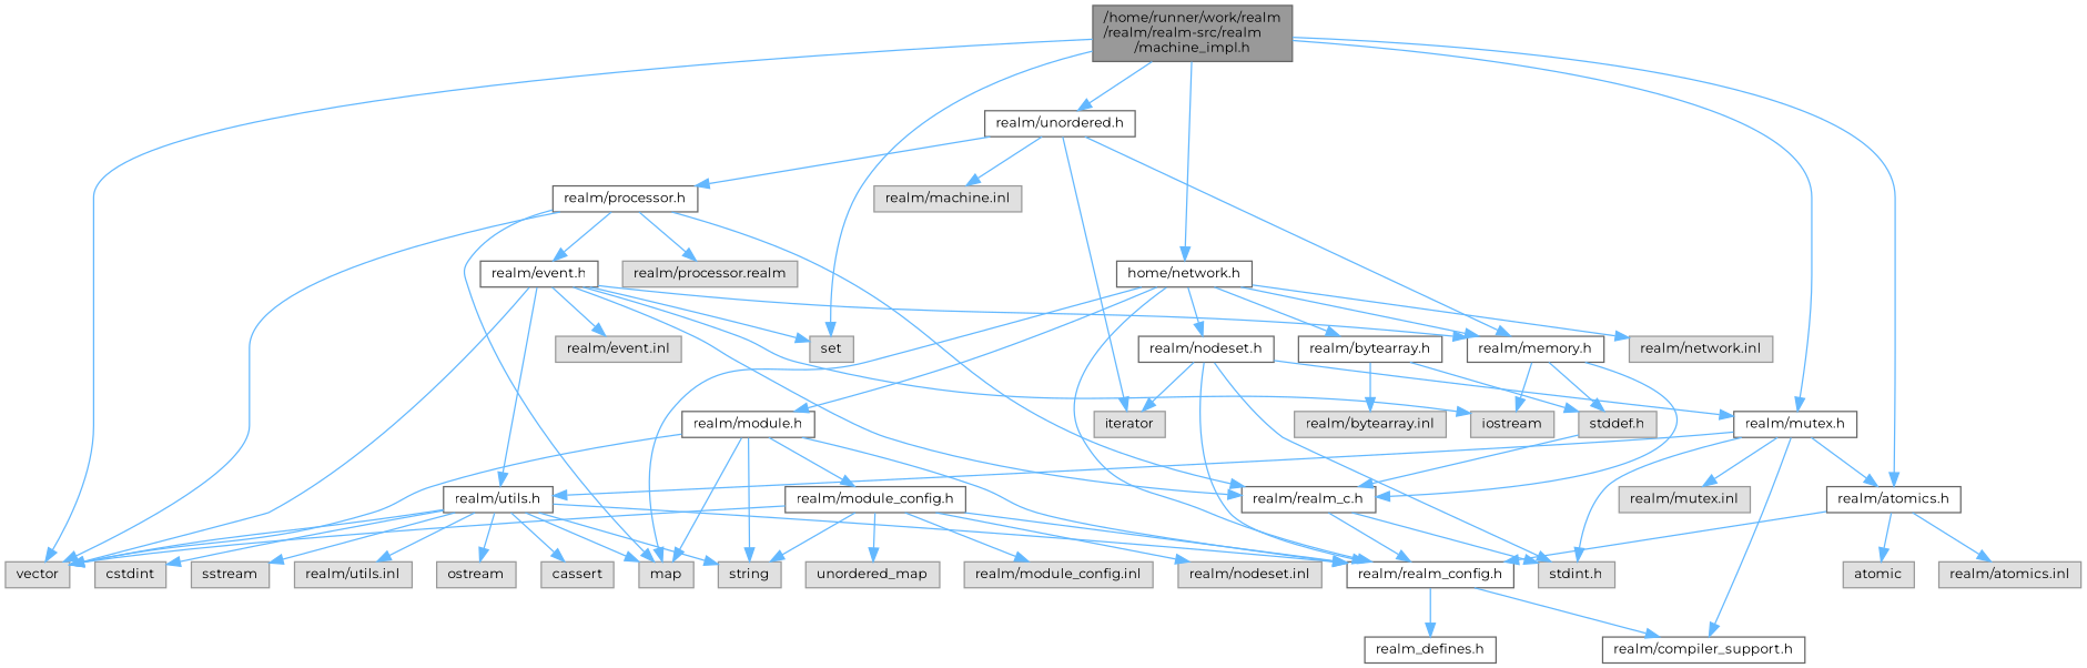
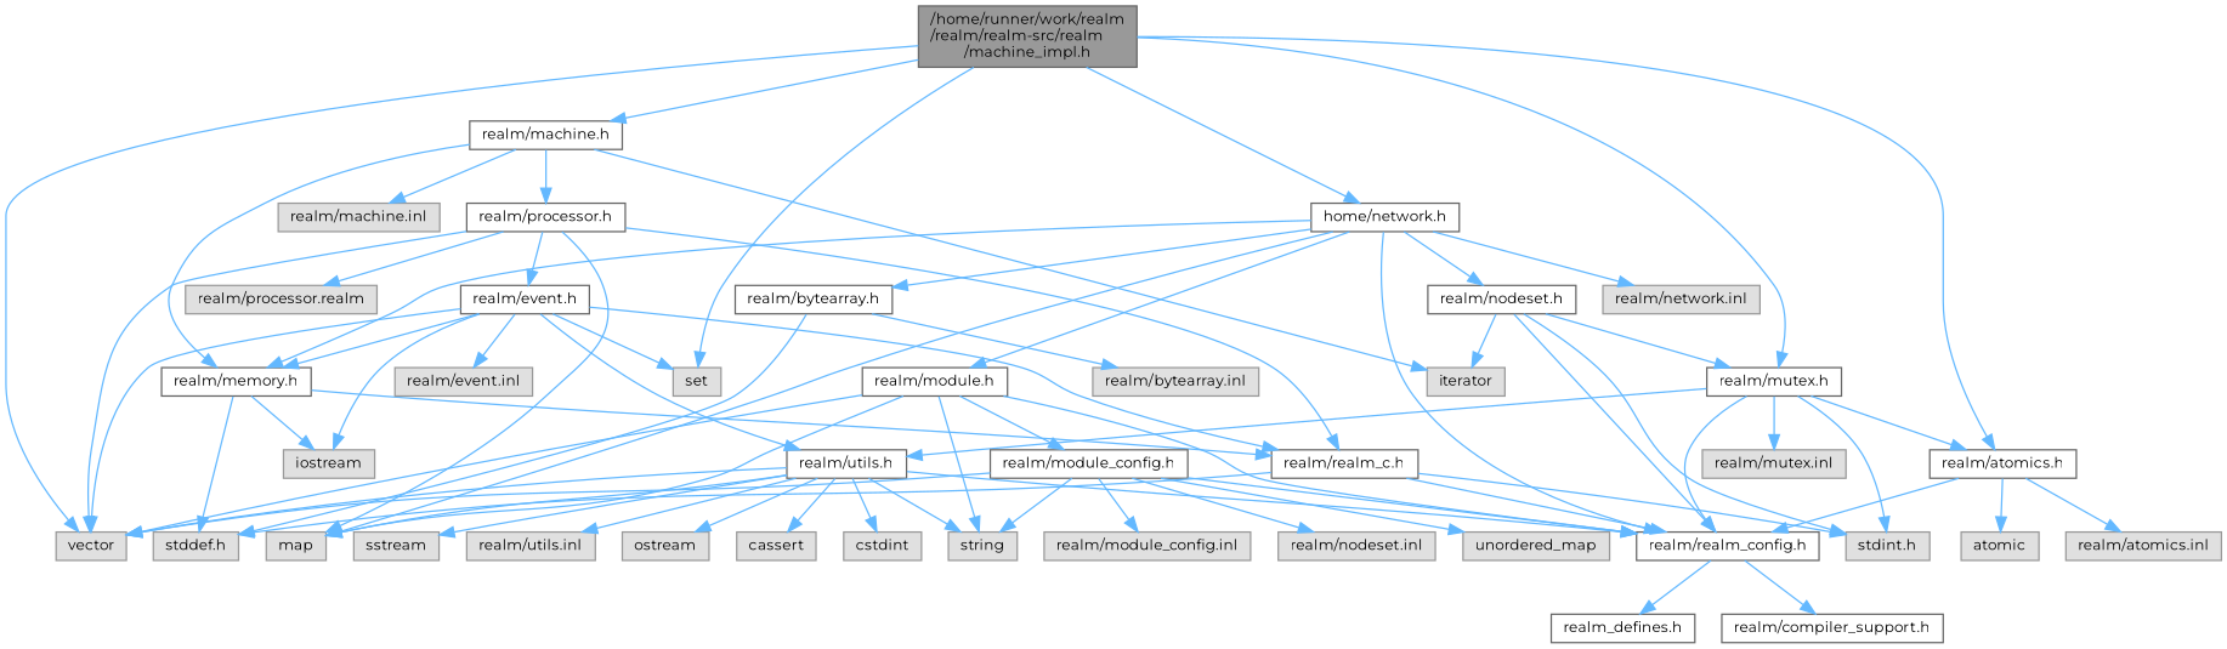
  digraph {
    fontname=Montserrat
    node [color=grey60 fillcolor="#E0E0E0" fontname=Montserrat fontsize=10 shape=box style=filled]
    edge [color=steelblue1 fontname=Montserrat fontsize=10 labelfontname=Helvetica labelfontsize=10 style=solid]
    n1 [color=gray40 fillcolor=grey60 fontcolor=black height=0.2 label="/home/runner/work/realm\l/realm/realm-src/realm\l/machine_impl.h" width=0.4]
-   n2 [color=grey40 fillcolor=white height=0.2 label="realm/unordered.h" width=0.4]
+   n2 [color=grey40 fillcolor=white height=0.2 label="realm/machine.h" width=0.4]
    n3 [height=0.2 label=vector width=0.4]
    n4 [height=0.2 label=set width=0.4]
    n5 [color=grey40 fillcolor=white height=0.2 label="home/network.h" width=0.4]
    n6 [color=grey40 fillcolor=white height=0.2 label="realm/mutex.h" width=0.4]
    n7 [color=grey40 fillcolor=white height=0.2 label="realm/atomics.h" width=0.4]
    n8 [color=grey40 fillcolor=white height=0.2 label="realm/processor.h" width=0.4]
    n9 [color=grey40 fillcolor=white height=0.2 label="realm/memory.h" width=0.4]
    n10 [height=0.2 label=iterator width=0.4]
    n11 [height=0.2 label="realm/machine.inl" width=0.4]
    n12 [height=0.2 label=map width=0.4]
    n13 [color=grey40 fillcolor=white height=0.2 label="realm/realm_config.h" width=0.4]
    n14 [color=grey40 fillcolor=white height=0.2 label="realm/module.h" width=0.4]
    n15 [color=grey40 fillcolor=white height=0.2 label="realm/nodeset.h" width=0.4]
    n16 [color=grey40 fillcolor=white height=0.2 label="realm/bytearray.h" width=0.4]
    n17 [height=0.2 label="realm/network.inl" width=0.4]
    n18 [height=0.2 label="stdint.h" width=0.4]
    n19 [color=grey40 fillcolor=white height=0.2 label="realm/utils.h" width=0.4]
    n20 [height=0.2 label="realm/mutex.inl" width=0.4]
    n21 [height=0.2 label=atomic width=0.4]
    n22 [height=0.2 label="realm/atomics.inl" width=0.4]
    n23 [color=grey40 fillcolor=white height=0.2 label="realm/realm_c.h" width=0.4]
    n24 [color=grey40 fillcolor=white height=0.2 label="realm/event.h" width=0.4]
    n25 [height=0.2 label="realm/processor.realm" width=0.4]
    n26 [height=0.2 label="stddef.h" width=0.4]
    n27 [height=0.2 label=iostream width=0.4]
    n28 [height=0.2 label="realm/event.inl" width=0.4]
    n29 [color=grey40 fillcolor=white height=0.2 label="realm_defines.h" width=0.4]
    n30 [color=grey40 fillcolor=white height=0.2 label="realm/compiler_support.h" width=0.4]
    n31 [height=0.2 label=string width=0.4]
    n32 [height=0.2 label=ostream width=0.4]
    n33 [height=0.2 label=cassert width=0.4]
    n34 [height=0.2 label=cstdint width=0.4]
    n35 [height=0.2 label=sstream width=0.4]
    n36 [height=0.2 label="realm/utils.inl" width=0.4]
    n37 [color=grey40 fillcolor=white height=0.2 label="realm/module_config.h" width=0.4]
    n38 [height=0.2 label="realm/bytearray.inl" width=0.4]
    n39 [height=0.2 label=unordered_map width=0.4]
    n40 [height=0.2 label="realm/module_config.inl" width=0.4]
    n41 [height=0.2 label="realm/nodeset.inl" width=0.4]
    n1 -> n2
    n1 -> n3
    n1 -> n4
    n1 -> n5
    n1 -> n6
    n1 -> n7
    n2 -> n8
    n2 -> n9
    n2 -> n10
    n2 -> n11
    n5 -> n9
    n5 -> n12
    n5 -> n13
    n5 -> n14
    n5 -> n15
    n5 -> n16
    n5 -> n17
    n6 -> n7
-   n6 -> n30
+   n6 -> n13
    n6 -> n18
    n6 -> n19
    n6 -> n20
    n7 -> n13
    n7 -> n21
    n7 -> n22
    n8 -> n3
    n8 -> n12
    n8 -> n23
    n8 -> n24
    n8 -> n25
    n9 -> n23
    n9 -> n26
    n9 -> n27
    n13 -> n29
    n13 -> n30
    n14 -> n3
    n14 -> n12
    n14 -> n13
    n14 -> n31
    n14 -> n37
    n15 -> n6
    n15 -> n10
    n15 -> n13
    n15 -> n18
    n16 -> n26
    n16 -> n38
    n19 -> n3
    n19 -> n12
    n19 -> n13
    n19 -> n31
    n19 -> n32
    n19 -> n33
    n19 -> n34
    n19 -> n35
    n19 -> n36
    n23 -> n13
    n23 -> n18
-   n26 -> n23
+   n23 -> n26
    n24 -> n3
    n24 -> n4
    n24 -> n9
    n24 -> n19
    n24 -> n23
    n24 -> n27
    n24 -> n28
    n37 -> n3
    n37 -> n13
    n37 -> n31
    n37 -> n39
    n37 -> n40
    n37 -> n41
  }
